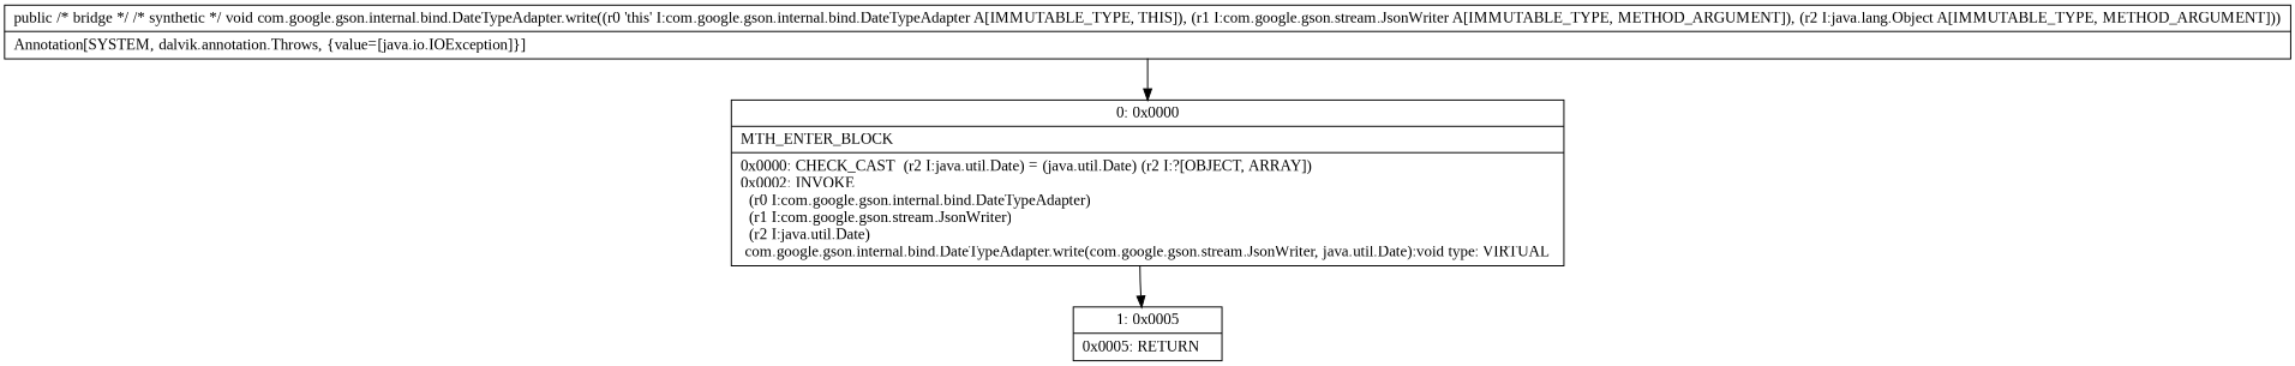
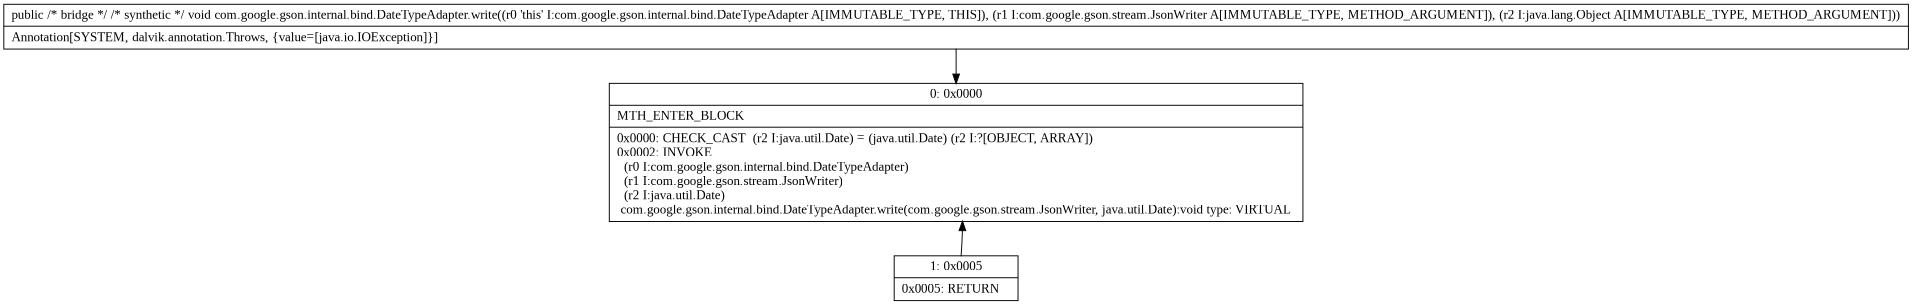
  digraph {
    fontname="Liberation Serif"
    node [shape=record fontname="Liberation Serif"]
    edge [fontname="Liberation Serif"]
    n1 [label="{0\:\ 0x0000|MTH_ENTER_BLOCK\l|0x0000: CHECK_CAST  (r2 I:java.util.Date) = (java.util.Date) (r2 I:?[OBJECT, ARRAY]) \l0x0002: INVOKE  \l  (r0 I:com.google.gson.internal.bind.DateTypeAdapter)\l  (r1 I:com.google.gson.stream.JsonWriter)\l  (r2 I:java.util.Date)\l com.google.gson.internal.bind.DateTypeAdapter.write(com.google.gson.stream.JsonWriter, java.util.Date):void type: VIRTUAL \l}"]
    n2 [label="{1\:\ 0x0005|0x0005: RETURN   \l}"]
    n3 [label="{public \/* bridge *\/ \/* synthetic *\/ void com.google.gson.internal.bind.DateTypeAdapter.write((r0 'this' I:com.google.gson.internal.bind.DateTypeAdapter A[IMMUTABLE_TYPE, THIS]), (r1 I:com.google.gson.stream.JsonWriter A[IMMUTABLE_TYPE, METHOD_ARGUMENT]), (r2 I:java.lang.Object A[IMMUTABLE_TYPE, METHOD_ARGUMENT]))  | Annotation[SYSTEM, dalvik.annotation.Throws, \{value=[java.io.IOException]\}]\l}"]
-   n1 -> n2
+   n2 -> n1
    n3 -> n1
  }
